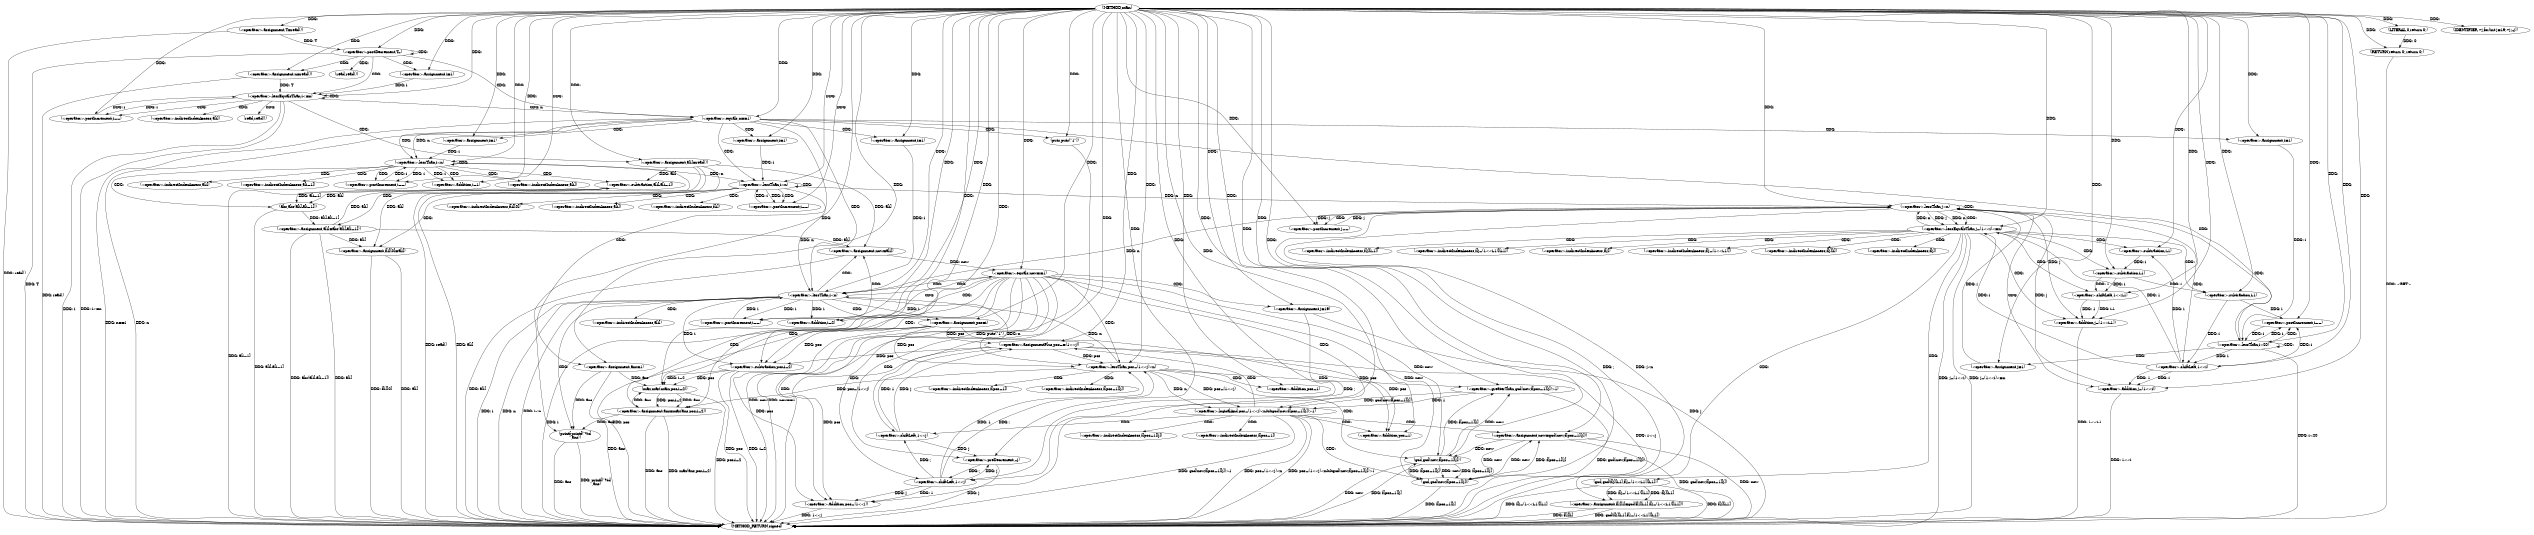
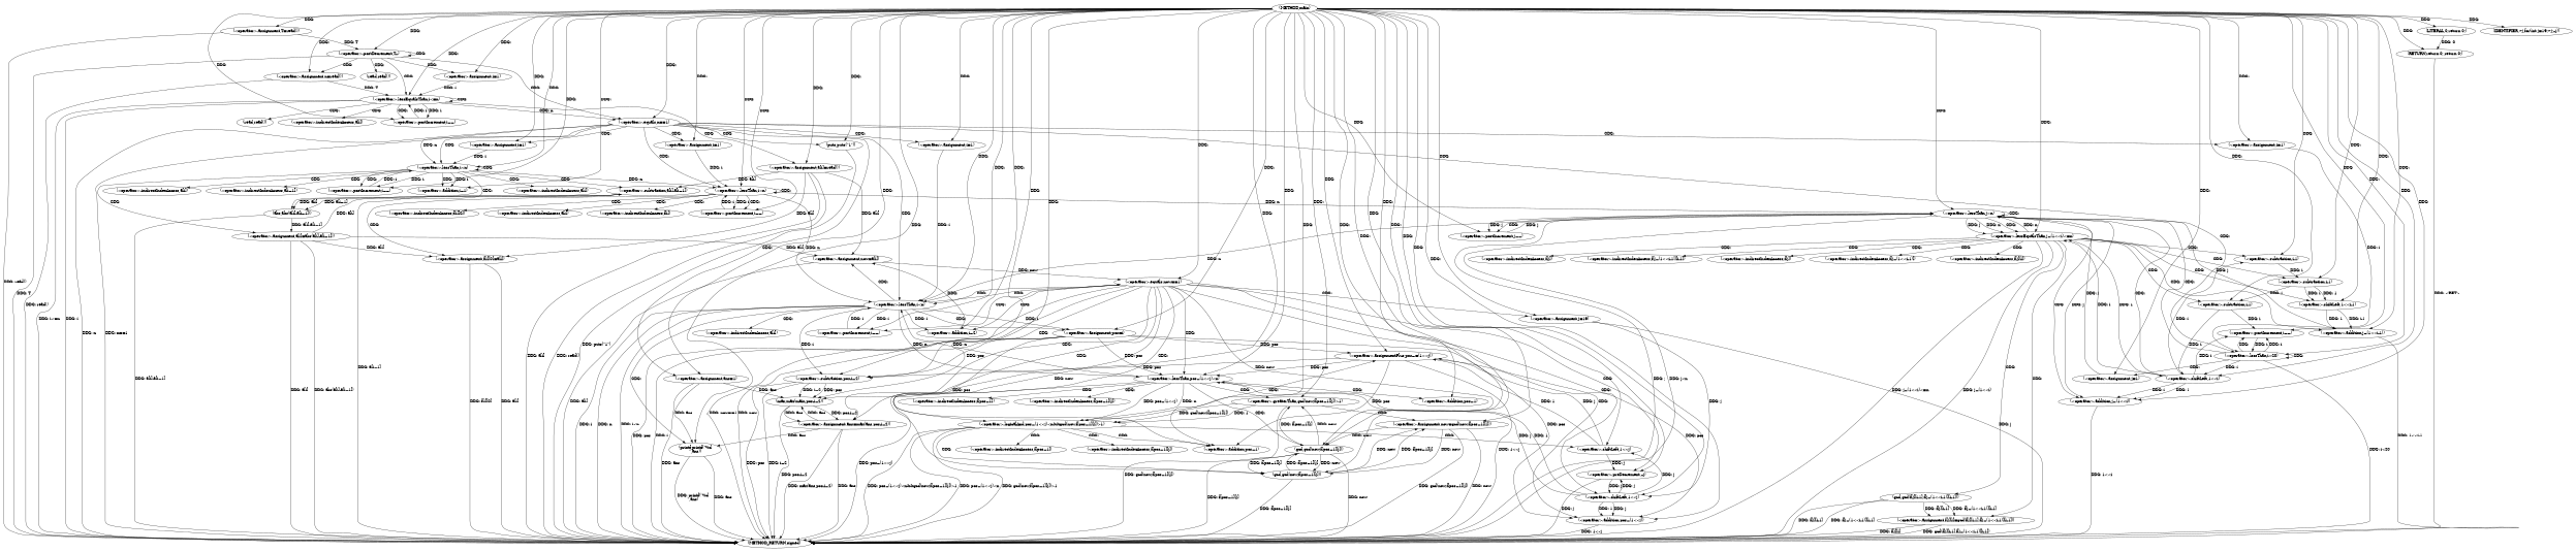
  digraph {
    n1 [label="(METHOD,main)"]
    n2 [label="(<operator>.assignment,T=read())"]
    n3 [label="(RETURN,return 0;,return 0;)"]
    n4 [label="(<operator>.postDecrement,T--)"]
    n5 [label="(LITERAL,0,return 0;)"]
    n6 [label="(<operator>.assignment,n=read())"]
    n7 [label="(<operator>.assignment,ans=1)"]
    n8 [label="(printf,printf(\"%d\n\",ans))"]
    n9 [label="(<operator>.assignment,i=1)"]
    n10 [label="(<operator>.lessEqualsThan,i<=n)"]
    n11 [label="(<operator>.postIncrement,i++)"]
    n12 [label="(<operator>.assignment,a[i]=read())"]
    n13 [label="(<operator>.equals,n==1)"]
    n14 [label="(<operator>.assignment,i=1)"]
    n15 [label="(<operator>.lessThan,i<n)"]
    n16 [label="(<operator>.postIncrement,i++)"]
    n17 [label="(<operator>.assignment,i=1)"]
    n18 [label="(<operator>.lessThan,i<n)"]
    n19 [label="(<operator>.postIncrement,i++)"]
    n20 [label="(<operator>.assignment,i=1)"]
    n21 [label="(<operator>.lessThan,i<20)"]
    n22 [label="(<operator>.postIncrement,i++)"]
    n23 [label="(<operator>.assignment,i=1)"]
    n24 [label="(<operator>.lessThan,i<n)"]
    n25 [label="(<operator>.postIncrement,i++)"]
    n26 [label="(puts,puts(\"1\"))"]
    n27 [label="(<operator>.assignment,j=1)"]
    n28 [label="(<operator>.lessThan,j<n)"]
    n29 [label="(<operator>.postIncrement,j++)"]
    n30 [label="(<operator>.assignment,pos=i)"]
    n31 [label="(<operator>.assignment,ans=max(ans,pos-i+2))"]
    n32 [label="(<operator>.lessEqualsThan,j+(1<<i)<=n)"]
    n33 [label="(<operator>.equals,now==1)"]
    n34 [label="(<operator>.assignment,j=19)"]
    n35 [label="(IDENTIFIER,~j,for(int j=19;~j;--j))"]
    n36 [label="(<operator>.preDecrement,--j)"]
    n37 [label="(max,max(main,pos-i+2))"]
    n38 [label="(<operator>.addition,j+(1<<i))"]
    n39 [label="(<operator>.assignment,now=gcd(now,f[pos+1][j]))"]
    n40 [label="(<operator>.assignmentPlus,pos+=(1<<j))"]
    n41 [label="(<operator>.subtraction,pos-i+2)"]
    n42 [label="(<operator>.addition,i+1)"]
    n43 [label="(<operator>.shiftLeft,1<<i)"]
    n44 [label="(<operator>.lessThan,pos+(1<<j)<n)"]
    n45 [label="(<operator>.greaterThan,gcd(now,f[pos+1][j])>1)"]
    n46 [label="(<operator>.addition,i+2)"]
    n47 [label="(<operator>.subtraction,i-1)"]
    n48 [label="(<operator>.subtraction,i-1)"]
    n49 [label="(<operator>.addition,pos+(1<<j))"]
    n50 [label="(gcd,gcd(now,f[pos+1][j]))"]
    n51 [label="(gcd,gcd(now,f[pos+1][j]))"]
    n52 [label="(<operator>.shiftLeft,1<<j)"]
    n53 [label="(<operator>.addition,j+(1<<i-1))"]
    n54 [label="(<operator>.shiftLeft,1<<j)"]
    n55 [label="(<operator>.shiftLeft,1<<i-1)"]
    n56 [label="(<operator>.subtraction,i-1)"]
    n57 [label="(<operator>.addition,pos+1)"]
    n58 [label="(<operator>.addition,pos+1)"]
    n59 [label="(METHOD_RETURN,signed)"]
    n60 [label="(read,read())"]
    n61 [label="(<operator>.indirectIndexAccess,a[i])"]
    n62 [label="(read,read())"]
    n63 [label="(<operator>.assignment,now=a[i])"]
    n64 [label="(<operator>.assignment,f[i][0]=a[i])"]
    n65 [label="(<operator>.subtraction,a[i]-a[i+1])"]
    n66 [label="(<operator>.assignment,a[i]=abs(a[i]-a[i+1]))"]
    n67 [label="(abs,abs(a[i]-a[i+1]))"]
    n68 [label="(<operator>.indirectIndexAccess,a[i])"]
    n69 [label="(<operator>.indirectIndexAccess,a[i])"]
    n70 [label="(<operator>.indirectIndexAccess,a[i+1])"]
    n71 [label="(<operator>.indirectIndexAccess,f[i][0])"]
    n72 [label="(<operator>.indirectIndexAccess,a[i])"]
    n73 [label="(<operator>.indirectIndexAccess,f[i])"]
    n74 [label="(<operator>.indirectIndexAccess,a[i])"]
    n75 [label="(<operator>.assignment,f[j][i]=gcd(f[j][i-1],f[j+(1<<i-1)][i-1]))"]
    n76 [label="(gcd,gcd(f[j][i-1],f[j+(1<<i-1)][i-1]))"]
    n77 [label="(<operator>.indirectIndexAccess,f[j][i])"]
    n78 [label="(<operator>.indirectIndexAccess,f[j])"]
-   n79 [label="(<operator>.indirectIndexAccess,f[j][i-1])"]
    n80 [label="(<operator>.indirectIndexAccess,f[j+(1<<i-1)][i-1])"]
    n81 [label="(<operator>.indirectIndexAccess,f[j])"]
    n82 [label="(<operator>.indirectIndexAccess,f[j+(1<<i-1)])"]
    n83 [label="(<operator>.logicalAnd,pos+(1<<j)<n&&gcd(now,f[pos+1][j])>1)"]
    n84 [label="(<operator>.indirectIndexAccess,f[pos+1][j])"]
    n85 [label="(<operator>.indirectIndexAccess,f[pos+1])"]
    n86 [label="(<operator>.indirectIndexAccess,f[pos+1][j])"]
    n87 [label="(<operator>.indirectIndexAccess,f[pos+1])"]
    n1 -> n2 [label="DDG: "]
    n1 -> n3 [label="DDG: "]
    n1 -> n4 [label="DDG: "]
    n1 -> n5 [label="DDG: "]
    n1 -> n6 [label="DDG: "]
    n1 -> n7 [label="DDG: "]
    n1 -> n8 [label="DDG: "]
    n1 -> n9 [label="DDG: "]
    n1 -> n10 [label="DDG: "]
    n1 -> n11 [label="DDG: "]
    n1 -> n12 [label="DDG: "]
    n1 -> n13 [label="DDG: "]
    n1 -> n14 [label="DDG: "]
    n1 -> n15 [label="DDG: "]
    n1 -> n16 [label="DDG: "]
    n1 -> n17 [label="DDG: "]
    n1 -> n18 [label="DDG: "]
    n1 -> n19 [label="DDG: "]
    n1 -> n20 [label="DDG: "]
    n1 -> n21 [label="DDG: "]
    n1 -> n22 [label="DDG: "]
    n1 -> n23 [label="DDG: "]
    n1 -> n24 [label="DDG: "]
    n1 -> n25 [label="DDG: "]
    n1 -> n26 [label="DDG: "]
    n1 -> n27 [label="DDG: "]
    n1 -> n28 [label="DDG: "]
    n1 -> n29 [label="DDG: "]
    n1 -> n30 [label="DDG: "]
    n1 -> n31 [label="DDG: "]
    n1 -> n32 [label="DDG: "]
    n1 -> n33 [label="DDG: "]
    n1 -> n34 [label="DDG: "]
    n1 -> n35 [label="DDG: "]
    n1 -> n36 [label="DDG: "]
    n1 -> n37 [label="DDG: "]
    n1 -> n38 [label="DDG: "]
    n1 -> n39 [label="DDG: "]
    n1 -> n40 [label="DDG: "]
    n1 -> n41 [label="DDG: "]
    n1 -> n42 [label="DDG: "]
    n1 -> n43 [label="DDG: "]
    n1 -> n44 [label="DDG: "]
    n1 -> n45 [label="DDG: "]
    n1 -> n46 [label="DDG: "]
    n1 -> n47 [label="DDG: "]
    n1 -> n48 [label="DDG: "]
    n1 -> n49 [label="DDG: "]
    n1 -> n50 [label="DDG: "]
    n1 -> n51 [label="DDG: "]
    n1 -> n52 [label="DDG: "]
    n1 -> n53 [label="DDG: "]
    n1 -> n54 [label="DDG: "]
    n1 -> n55 [label="DDG: "]
    n1 -> n56 [label="DDG: "]
    n1 -> n57 [label="DDG: "]
    n1 -> n58 [label="DDG: "]
    n2 -> n4 [label="DDG: T"]
    n2 -> n59 [label="DDG: read()"]
    n3 -> n59 [label="DDG: <RET>"]
    n4 -> n4 [label="CDG: "]
    n4 -> n6 [label="CDG: "]
    n4 -> n9 [label="CDG: "]
    n4 -> n10 [label="CDG: "]
    n4 -> n13 [label="CDG: "]
    n4 -> n59 [label="DDG: T"]
    n4 -> n60 [label="CDG: "]
    n5 -> n3 [label="DDG: 0"]
    n6 -> n10 [label="DDG: T"]
    n6 -> n59 [label="DDG: read()"]
    n7 -> n8 [label="DDG: ans"]
    n7 -> n37 [label="DDG: ans"]
    n7 -> n59 [label="DDG: ans"]
    n8 -> n59 [label="DDG: ans"]
    n8 -> n59 [label="DDG: printf(\"%d\n\",ans)"]
    n9 -> n10 [label="DDG: i"]
    n10 -> n10 [label="CDG: "]
    n10 -> n11 [label="DDG: i"]
    n10 -> n11 [label="CDG: "]
    n10 -> n12 [label="CDG: "]
    n10 -> n13 [label="CDG: n"]
    n10 -> n59 [label="DDG: i"]
    n10 -> n59 [label="DDG: i<=n"]
    n10 -> n61 [label="CDG: "]
    n10 -> n62 [label="CDG: "]
    n11 -> n10 [label="DDG: i"]
    n12 -> n59 [label="DDG: a[i]"]
    n12 -> n59 [label="DDG: read()"]
    n12 -> n63 [label="DDG: a[i]"]
    n12 -> n64 [label="DDG: a[i]"]
    n12 -> n65 [label="DDG: a[i]"]
    n13 -> n7 [label="CDG: "]
    n13 -> n14 [label="CDG: "]
    n13 -> n15 [label="DDG: n"]
    n13 -> n15 [label="CDG: "]
    n13 -> n17 [label="CDG: "]
    n13 -> n18 [label="CDG: "]
    n13 -> n20 [label="CDG: "]
    n13 -> n21 [label="CDG: "]
    n13 -> n23 [label="CDG: "]
    n13 -> n24 [label="CDG: "]
    n13 -> n26 [label="CDG: "]
    n13 -> n59 [label="DDG: n"]
    n13 -> n59 [label="DDG: n==1"]
    n14 -> n15 [label="DDG: i"]
    n15 -> n15 [label="CDG: "]
    n15 -> n16 [label="DDG: i"]
    n15 -> n16 [label="CDG: "]
    n15 -> n18 [label="DDG: n"]
    n15 -> n42 [label="DDG: i"]
    n15 -> n42 [label="CDG: "]
    n15 -> n65 [label="CDG: "]
    n15 -> n66 [label="CDG: "]
    n15 -> n67 [label="CDG: "]
    n15 -> n68 [label="CDG: "]
    n15 -> n69 [label="CDG: "]
    n15 -> n70 [label="CDG: "]
    n16 -> n15 [label="DDG: i"]
    n17 -> n18 [label="DDG: i"]
    n18 -> n18 [label="CDG: "]
    n18 -> n19 [label="DDG: i"]
    n18 -> n19 [label="CDG: "]
    n18 -> n24 [label="DDG: n"]
    n18 -> n28 [label="DDG: n"]
    n18 -> n64 [label="CDG: "]
    n18 -> n71 [label="CDG: "]
    n18 -> n72 [label="CDG: "]
    n18 -> n73 [label="CDG: "]
    n19 -> n18 [label="DDG: i"]
    n20 -> n21 [label="DDG: i"]
    n21 -> n21 [label="CDG: "]
    n21 -> n22 [label="DDG: i"]
    n21 -> n22 [label="CDG: "]
    n21 -> n27 [label="CDG: "]
    n21 -> n28 [label="CDG: "]
    n21 -> n43 [label="DDG: i"]
    n21 -> n59 [label="DDG: i<20"]
    n22 -> n21 [label="DDG: i"]
    n23 -> n24 [label="DDG: i"]
    n24 -> n8 [label="CDG: "]
    n24 -> n25 [label="DDG: i"]
    n24 -> n30 [label="DDG: i"]
    n24 -> n30 [label="CDG: "]
    n24 -> n33 [label="CDG: "]
    n24 -> n41 [label="DDG: i"]
    n24 -> n44 [label="DDG: n"]
    n24 -> n46 [label="DDG: i"]
    n24 -> n59 [label="DDG: i"]
    n24 -> n59 [label="DDG: n"]
    n24 -> n59 [label="DDG: i<n"]
    n24 -> n63 [label="CDG: "]
    n24 -> n74 [label="CDG: "]
    n25 -> n24 [label="DDG: i"]
    n26 -> n59 [label="DDG: puts(\"1\")"]
    n27 -> n28 [label="DDG: j"]
    n28 -> n24 [label="DDG: n"]
    n28 -> n28 [label="CDG: "]
    n28 -> n29 [label="DDG: j"]
    n28 -> n29 [label="CDG: "]
    n28 -> n32 [label="DDG: j"]
    n28 -> n32 [label="DDG: n"]
    n28 -> n32 [label="CDG: "]
    n28 -> n38 [label="DDG: j"]
    n28 -> n38 [label="CDG: "]
    n28 -> n43 [label="CDG: "]
    n28 -> n53 [label="DDG: j"]
    n28 -> n59 [label="DDG: j"]
    n28 -> n59 [label="DDG: j<n"]
    n29 -> n28 [label="DDG: j"]
    n30 -> n40 [label="DDG: pos"]
    n30 -> n41 [label="DDG: pos"]
    n30 -> n44 [label="DDG: pos"]
    n30 -> n49 [label="DDG: pos"]
    n30 -> n58 [label="DDG: pos"]
    n30 -> n59 [label="DDG: pos"]
    n30 -> n59 [label="DDG: i"]
    n31 -> n8 [label="DDG: ans"]
    n31 -> n37 [label="DDG: ans"]
    n31 -> n59 [label="DDG: ans"]
    n31 -> n59 [label="DDG: max(ans,pos-i+2)"]
    n32 -> n28 [label="DDG: n"]
    n32 -> n47 [label="CDG: "]
    n32 -> n48 [label="CDG: "]
    n32 -> n53 [label="CDG: "]
    n32 -> n55 [label="CDG: "]
    n32 -> n56 [label="CDG: "]
    n32 -> n59 [label="DDG: j+(1<<i)"]
    n32 -> n59 [label="DDG: j+(1<<i)<=n"]
    n32 -> n75 [label="CDG: "]
    n32 -> n76 [label="CDG: "]
    n32 -> n77 [label="CDG: "]
    n32 -> n78 [label="CDG: "]
-   n32 -> n79 [label="CDG: "]
    n32 -> n80 [label="CDG: "]
    n32 -> n81 [label="CDG: "]
    n32 -> n82 [label="CDG: "]
    n33 -> n24 [label="CDG: "]
    n33 -> n25 [label="CDG: "]
    n33 -> n31 [label="CDG: "]
    n33 -> n34 [label="CDG: "]
    n33 -> n36 [label="CDG: "]
    n33 -> n37 [label="CDG: "]
    n33 -> n41 [label="CDG: "]
    n33 -> n44 [label="CDG: "]
    n33 -> n46 [label="CDG: "]
    n33 -> n49 [label="CDG: "]
    n33 -> n50 [label="DDG: now"]
    n33 -> n51 [label="DDG: now"]
    n33 -> n54 [label="CDG: "]
    n33 -> n59 [label="DDG: now"]
    n33 -> n59 [label="DDG: now==1"]
    n33 -> n83 [label="CDG: "]
    n34 -> n54 [label="DDG: j"]
    n34 -> n59 [label="DDG: j"]
    n36 -> n54 [label="DDG: j"]
    n36 -> n59 [label="DDG: j"]
    n37 -> n31 [label="DDG: pos-i+2"]
    n37 -> n31 [label="DDG: ans"]
    n37 -> n59 [label="DDG: pos-i+2"]
    n38 -> n59 [label="DDG: 1<<i"]
    n39 -> n50 [label="DDG: now"]
    n39 -> n51 [label="DDG: now"]
    n39 -> n59 [label="DDG: now"]
    n39 -> n59 [label="DDG: gcd(now,f[pos+1][j])"]
    n40 -> n41 [label="DDG: pos"]
    n40 -> n44 [label="DDG: pos"]
    n40 -> n49 [label="DDG: pos"]
    n40 -> n58 [label="DDG: pos"]
    n40 -> n59 [label="DDG: 1<<j"]
    n41 -> n37 [label="DDG: i+2"]
    n41 -> n37 [label="DDG: pos"]
    n41 -> n59 [label="DDG: pos"]
    n41 -> n59 [label="DDG: i+2"]
    n43 -> n22 [label="DDG: i"]
    n43 -> n32 [label="DDG: i"]
    n43 -> n32 [label="DDG: 1"]
    n43 -> n38 [label="DDG: i"]
    n43 -> n38 [label="DDG: 1"]
    n43 -> n47 [label="DDG: i"]
    n44 -> n24 [label="DDG: n"]
    n44 -> n45 [label="CDG: "]
    n44 -> n50 [label="CDG: "]
    n44 -> n57 [label="CDG: "]
-   n44 -> n31 [label="DDG: pos+(1<<j)"]
+   n44 -> n59 [label="DDG: pos+(1<<j)"]
    n44 -> n83 [label="DDG: pos+(1<<j)"]
    n44 -> n83 [label="DDG: n"]
    n44 -> n84 [label="CDG: "]
    n44 -> n85 [label="CDG: "]
    n45 -> n59 [label="DDG: gcd(now,f[pos+1][j])"]
    n45 -> n83 [label="DDG: gcd(now,f[pos+1][j])"]
    n45 -> n83 [label="DDG: 1"]
    n46 -> n63 [label="DDG: "]
    n47 -> n56 [label="DDG: i"]
    n48 -> n22 [label="DDG: i"]
    n48 -> n43 [label="DDG: i"]
    n49 -> n59 [label="DDG: 1<<j"]
    n50 -> n45 [label="DDG: now"]
    n50 -> n45 [label="DDG: f[pos+1][j]"]
    n50 -> n51 [label="DDG: now"]
    n50 -> n51 [label="DDG: f[pos+1][j]"]
    n50 -> n59 [label="DDG: now"]
    n50 -> n59 [label="DDG: f[pos+1][j]"]
    n51 -> n39 [label="DDG: now"]
    n51 -> n39 [label="DDG: f[pos+1][j]"]
    n51 -> n50 [label="DDG: f[pos+1][j]"]
    n51 -> n59 [label="DDG: f[pos+1][j]"]
    n52 -> n36 [label="DDG: j"]
    n52 -> n40 [label="DDG: j"]
    n52 -> n40 [label="DDG: 1"]
    n53 -> n59 [label="DDG: 1<<i-1"]
    n54 -> n36 [label="DDG: j"]
    n54 -> n44 [label="DDG: j"]
    n54 -> n44 [label="DDG: 1"]
    n54 -> n49 [label="DDG: j"]
    n54 -> n49 [label="DDG: 1"]
    n54 -> n52 [label="DDG: j"]
    n55 -> n53 [label="DDG: i-1"]
    n55 -> n53 [label="DDG: 1"]
    n56 -> n48 [label="DDG: i"]
    n56 -> n55 [label="DDG: i"]
    n56 -> n55 [label="DDG: 1"]
    n63 -> n33 [label="DDG: now"]
    n63 -> n59 [label="DDG: a[i]"]
    n64 -> n59 [label="DDG: f[i][0]"]
    n64 -> n59 [label="DDG: a[i]"]
    n65 -> n59 [label="DDG: a[i+1]"]
    n65 -> n67 [label="DDG: a[i+1]"]
    n65 -> n67 [label="DDG: a[i]"]
    n66 -> n59 [label="DDG: a[i]"]
    n66 -> n59 [label="DDG: abs(a[i]-a[i+1])"]
    n66 -> n63 [label="DDG: a[i]"]
    n66 -> n64 [label="DDG: a[i]"]
    n66 -> n65 [label="DDG: a[i]"]
    n67 -> n59 [label="DDG: a[i]-a[i+1]"]
    n67 -> n66 [label="DDG: a[i]-a[i+1]"]
    n75 -> n59 [label="DDG: f[j][i]"]
    n75 -> n59 [label="DDG: gcd(f[j][i-1],f[j+(1<<i-1)][i-1])"]
    n76 -> n59 [label="DDG: f[j][i-1]"]
    n76 -> n59 [label="DDG: f[j+(1<<i-1)][i-1]"]
    n76 -> n75 [label="DDG: f[j+(1<<i-1)][i-1]"]
    n76 -> n75 [label="DDG: f[j][i-1]"]
-   n83 -> n39 [label="CDG: "]
+   n45 -> n39 [label="CDG: "]
    n83 -> n40 [label="CDG: "]
    n83 -> n51 [label="CDG: "]
    n83 -> n52 [label="CDG: "]
    n83 -> n58 [label="CDG: "]
    n83 -> n59 [label="DDG: pos+(1<<j)<n"]
    n83 -> n59 [label="DDG: gcd(now,f[pos+1][j])>1"]
    n83 -> n59 [label="DDG: pos+(1<<j)<n&&gcd(now,f[pos+1][j])>1"]
    n83 -> n86 [label="CDG: "]
    n83 -> n87 [label="CDG: "]
  }
